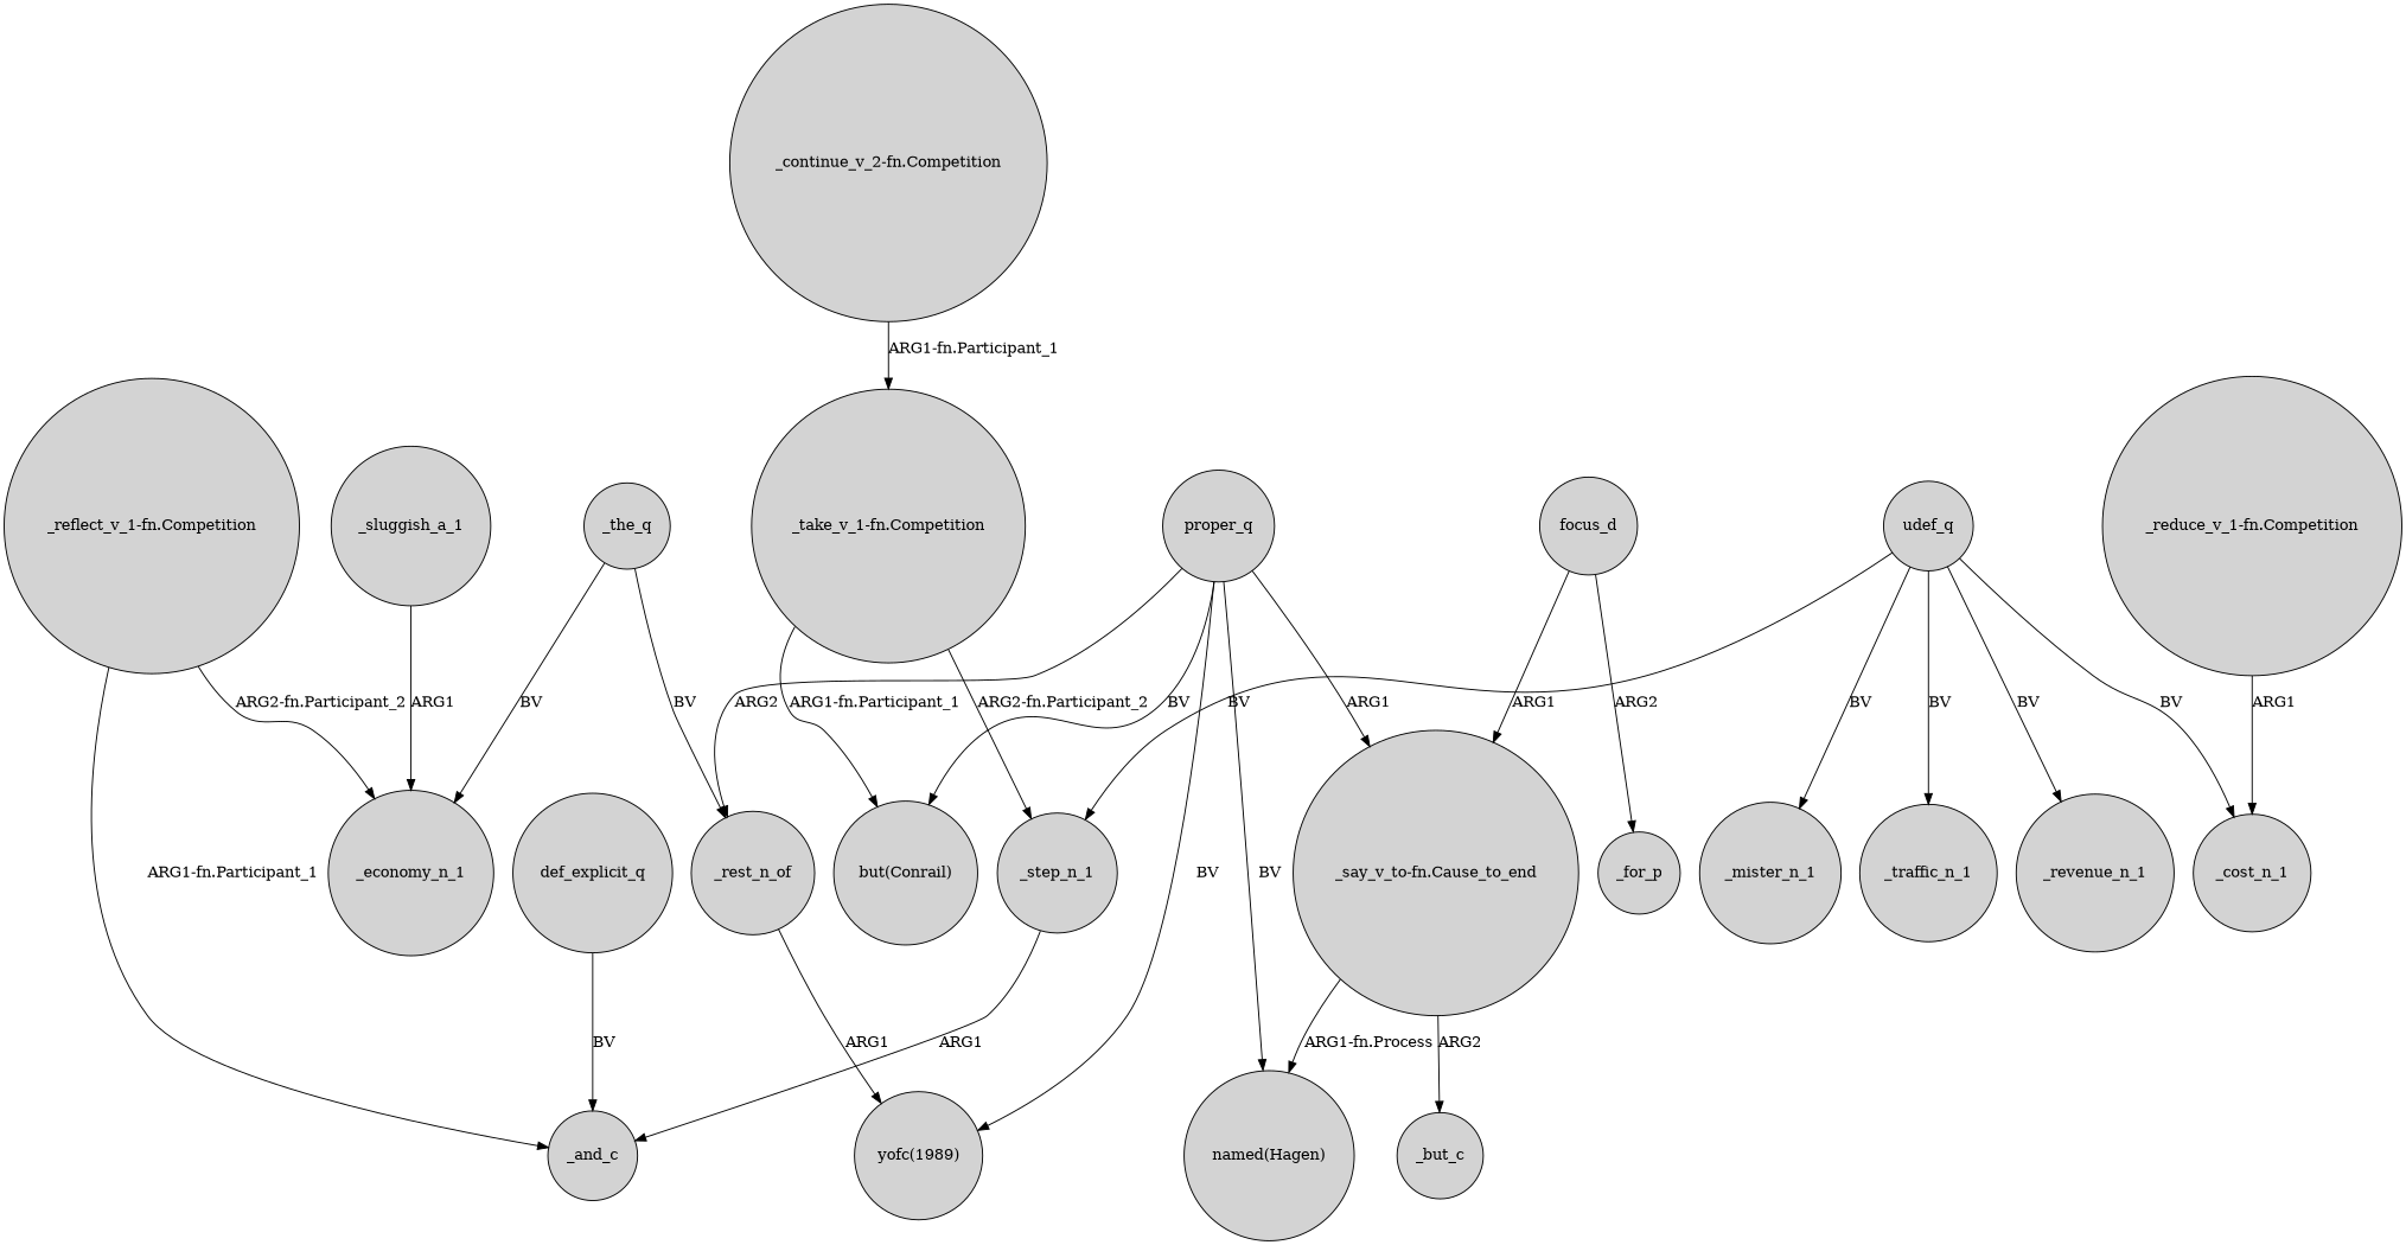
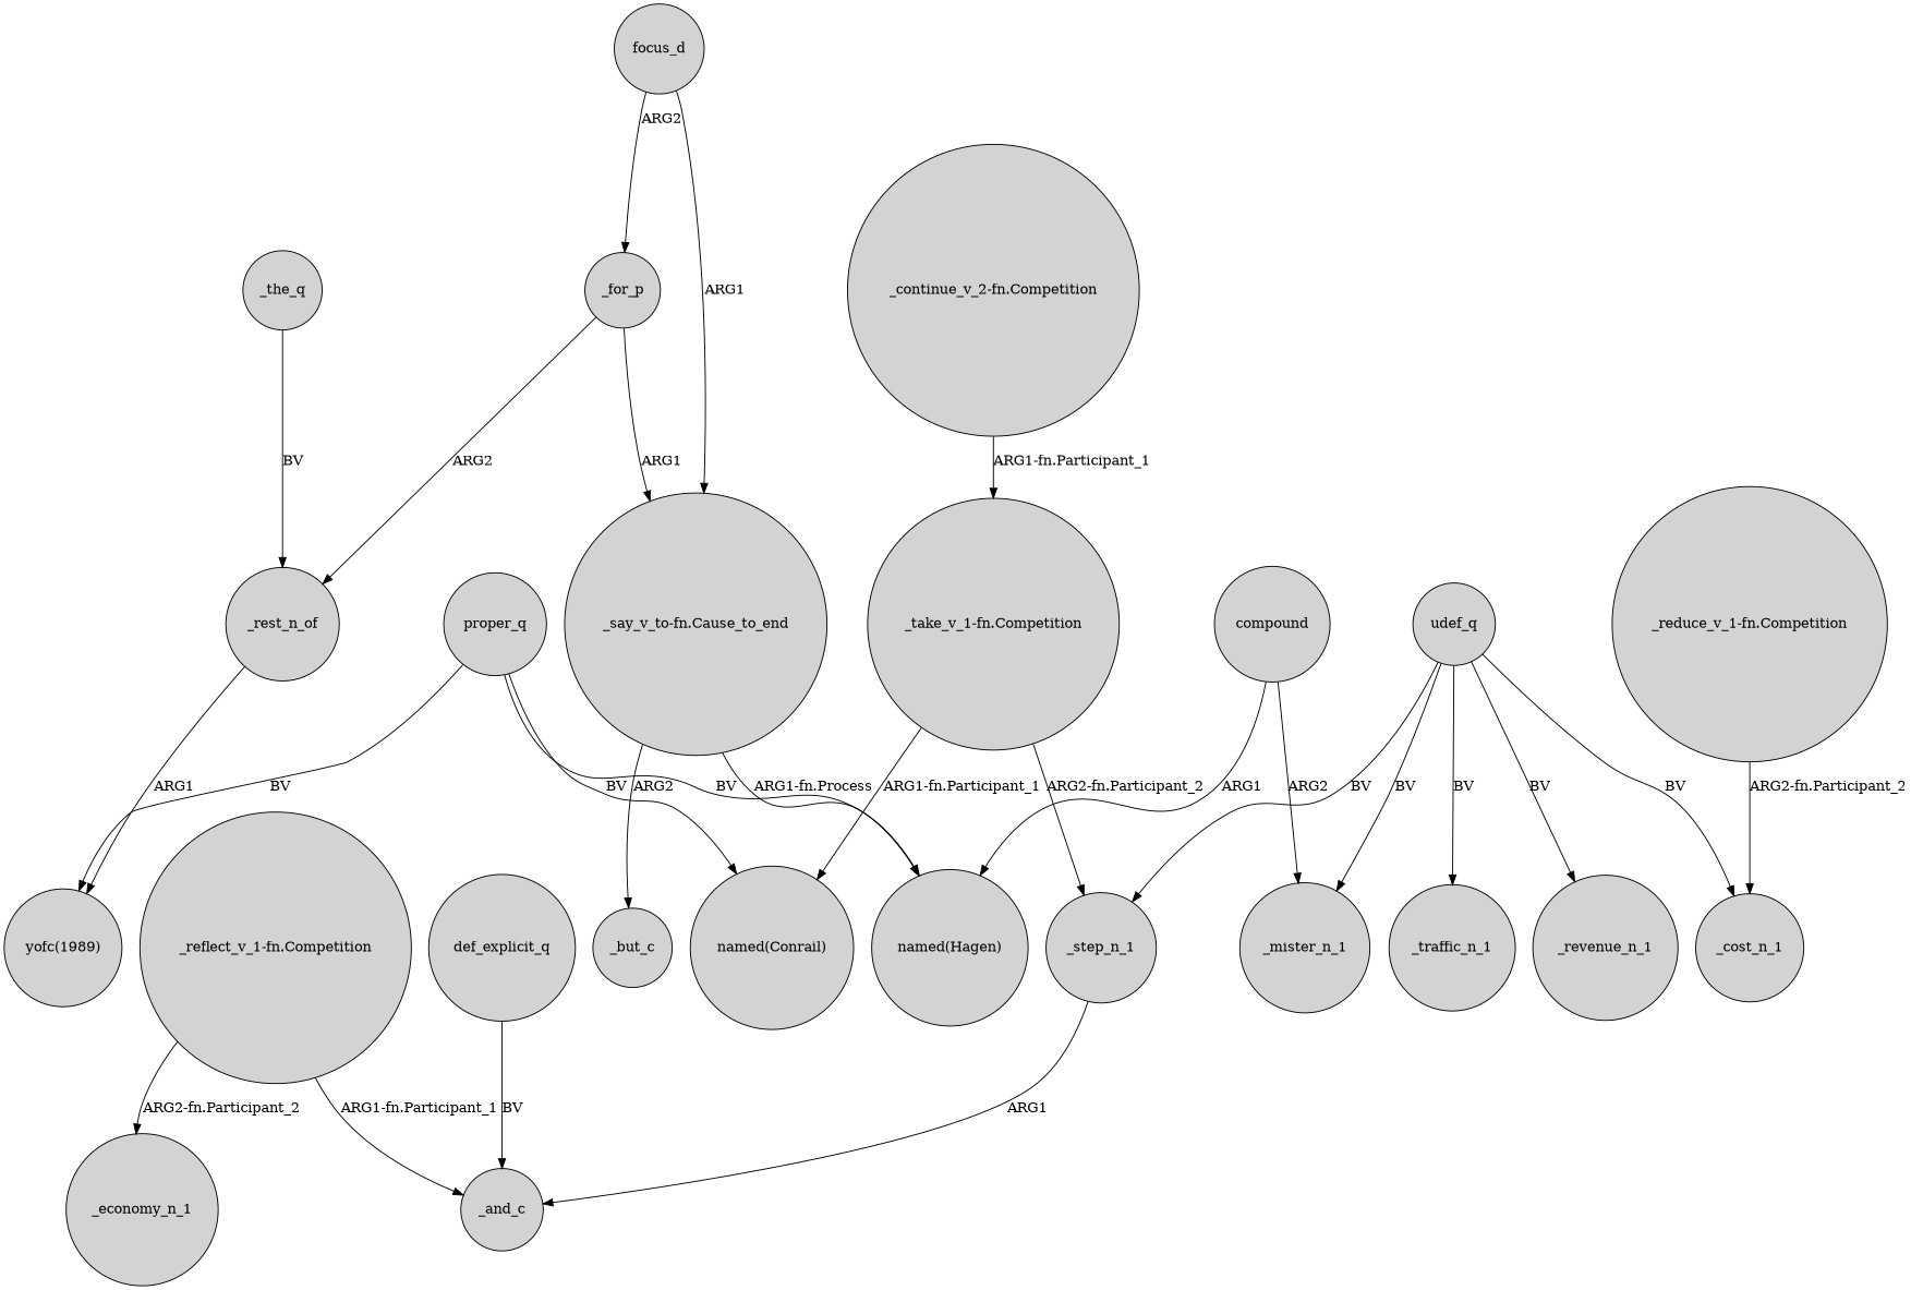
  digraph {
    node [shape=circle style=filled]
-   _sluggish_a_1
    _economy_n_1
+   compound
    _mister_n_1
    "named(Hagen)"
    proper_q
-   "named(Conrail)" [label="but(Conrail)"]
+   "named(Conrail)"
    "yofc(1989)"
    _for_p
    "_say_v_to-fn.Cause_to_end"
    _rest_n_of
    _but_c
    "_take_v_1-fn.Competition"
    _step_n_1
    _and_c
    udef_q
    _traffic_n_1
    _revenue_n_1
    _cost_n_1
    focus_d
    "_reflect_v_1-fn.Competition"
    def_explicit_q
    "_continue_v_2-fn.Competition"
    _the_q
    "_reduce_v_1-fn.Competition"
-   _sluggish_a_1 -> _economy_n_1 [label=ARG1]
+   compound -> _mister_n_1 [label=ARG2]
+   compound -> "named(Hagen)" [label=ARG1]
    proper_q -> "named(Hagen)" [label=BV]
    proper_q -> "named(Conrail)" [label=BV]
    proper_q -> "yofc(1989)" [label=BV]
-   proper_q -> "_say_v_to-fn.Cause_to_end" [label=ARG1]
-   proper_q -> _rest_n_of [label=ARG2]
+   _for_p -> "_say_v_to-fn.Cause_to_end" [label=ARG1]
+   _for_p -> _rest_n_of [label=ARG2]
    "_say_v_to-fn.Cause_to_end" -> "named(Hagen)" [label="ARG1-fn.Process"]
    "_say_v_to-fn.Cause_to_end" -> _but_c [label=ARG2]
    _rest_n_of -> "yofc(1989)" [label=ARG1]
    "_take_v_1-fn.Competition" -> "named(Conrail)" [label="ARG1-fn.Participant_1"]
    "_take_v_1-fn.Competition" -> _step_n_1 [label="ARG2-fn.Participant_2"]
    _step_n_1 -> _and_c [label=ARG1]
    udef_q -> _mister_n_1 [label=BV]
    udef_q -> _step_n_1 [label=BV]
    udef_q -> _traffic_n_1 [label=BV]
    udef_q -> _revenue_n_1 [label=BV]
    udef_q -> _cost_n_1 [label=BV]
    focus_d -> _for_p [label=ARG2]
    focus_d -> "_say_v_to-fn.Cause_to_end" [label=ARG1]
    "_reflect_v_1-fn.Competition" -> _economy_n_1 [label="ARG2-fn.Participant_2"]
    "_reflect_v_1-fn.Competition" -> _and_c [label="ARG1-fn.Participant_1"]
    def_explicit_q -> _and_c [label=BV]
    "_continue_v_2-fn.Competition" -> "_take_v_1-fn.Competition" [label="ARG1-fn.Participant_1"]
-   _the_q -> _economy_n_1 [label=BV]
    _the_q -> _rest_n_of [label=BV]
-   "_reduce_v_1-fn.Competition" -> _cost_n_1 [label=ARG1]
+   "_reduce_v_1-fn.Competition" -> _cost_n_1 [label="ARG2-fn.Participant_2"]
  }
